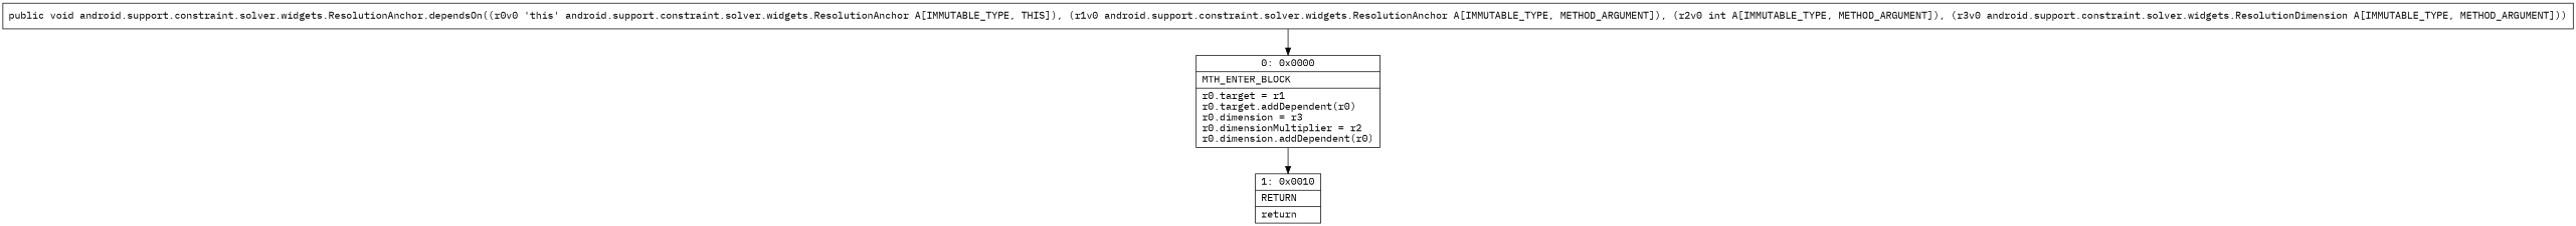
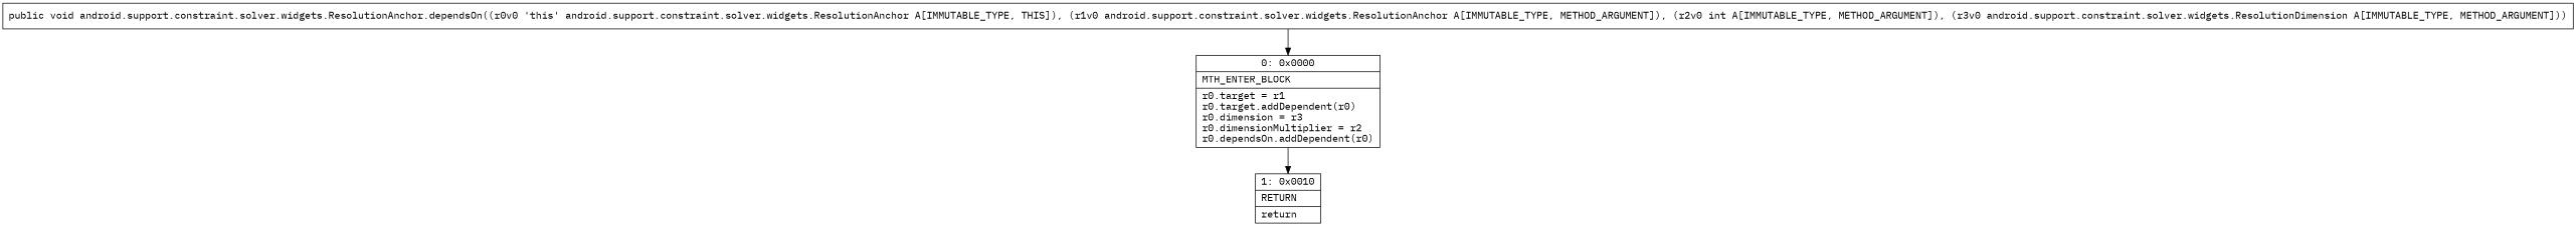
  digraph {
    fontname="IBM Plex Mono"
    node [shape=record fontname="IBM Plex Mono"]
    edge [fontname="IBM Plex Mono"]
-   n1 [label="{0\:\ 0x0000|MTH_ENTER_BLOCK\l|r0.target = r1\lr0.target.addDependent(r0)\lr0.dimension = r3\lr0.dimensionMultiplier = r2\lr0.dimension.addDependent(r0)\l}"]
+   n1 [label="{0\:\ 0x0000|MTH_ENTER_BLOCK\l|r0.target = r1\lr0.target.addDependent(r0)\lr0.dimension = r3\lr0.dimensionMultiplier = r2\lr0.dependsOn.addDependent(r0)\l}"]
    n2 [label="{1\:\ 0x0010|RETURN\l|return\l}"]
    n3 [label="{public void android.support.constraint.solver.widgets.ResolutionAnchor.dependsOn((r0v0 'this' android.support.constraint.solver.widgets.ResolutionAnchor A[IMMUTABLE_TYPE, THIS]), (r1v0 android.support.constraint.solver.widgets.ResolutionAnchor A[IMMUTABLE_TYPE, METHOD_ARGUMENT]), (r2v0 int A[IMMUTABLE_TYPE, METHOD_ARGUMENT]), (r3v0 android.support.constraint.solver.widgets.ResolutionDimension A[IMMUTABLE_TYPE, METHOD_ARGUMENT])) }"]
    n1 -> n2
    n3 -> n1
  }
